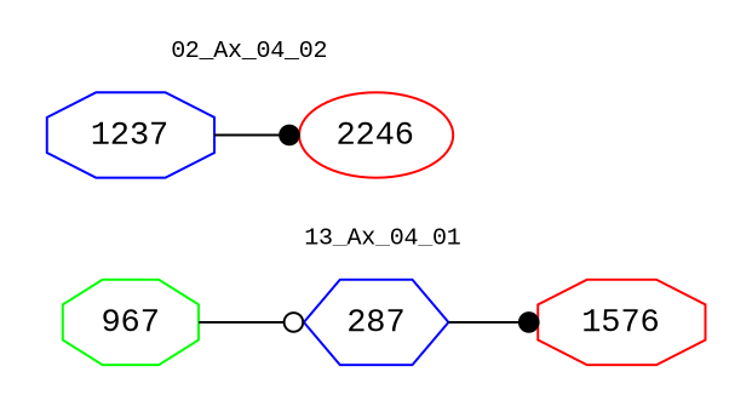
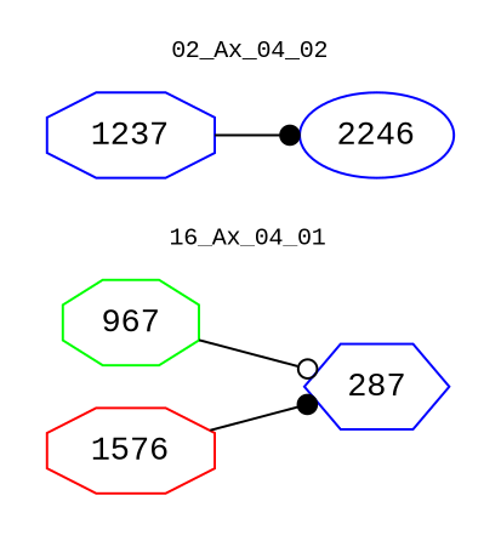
  digraph {
    fontname="Liberation Mono"
    rankdir=LR
    node [color=blue fontname="Liberation Mono" shape=octagon]
    edge [arrowhead=dot color=black fontname="Liberation Mono"]
    n1 [color=green label=967]
    n2 [label=287 shape=hexagon]
    n3 [color=red label=1576]
    n4 [label=1237]
-   n5 [color=red label=2246 shape=ellipse]
+   n5 [label=2246 shape=ellipse]
    subgraph cluster_1 {
      color=white
      fontsize=10
-     label="13_Ax_04_01"
+     label="16_Ax_04_01"
      n1
      n2
      n3
    }
    subgraph cluster_2 {
      color=white
      fontsize=10
      label="02_Ax_04_02"
      n4
      n5
    }
    n1 -> n2 [arrowhead=odot]
-   n2 -> n3
+   n3 -> n2
    n4 -> n5
  }
